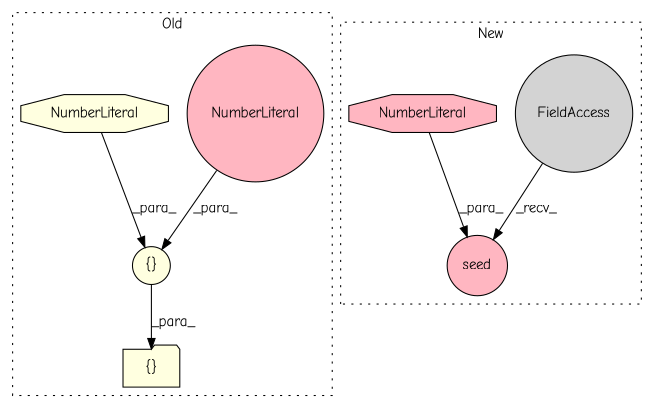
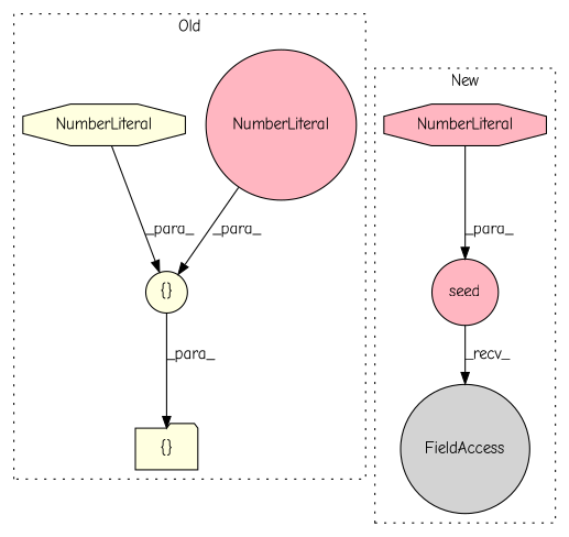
  digraph {
    fontname="Comic Neue"
    node [a=34 l=3 shape=circle style=filled fillcolor=lightyellow fontname="Comic Neue"]
    edge [fontname="Comic Neue"]
    n1 [a=4 l="1,1" label="{}" s="942,955"]
    n2 [label=NumberLiteral s=952 fillcolor=lightpink]
    n3 [label=NumberLiteral s=948 shape=octagon]
    n4 [a=4 l="6,2" label="{}" s="821,957" shape=folder]
    n5 [a=32 l="5,1" label=seed s="1402,1411" fillcolor=lightpink]
    n6 [a=22 l=12 label=FieldAccess s=1389 fillcolor=lightgrey]
    n7 [l=4 label=NumberLiteral s=1407 shape=octagon fillcolor=lightpink]
    subgraph cluster_1 {
      label=Old
      style=dotted
      n1
      n2
      n3
      n4
    }
    subgraph cluster_2 {
      label=New
      style=dotted
      n5
      n6
      n7
    }
    n1 -> n4 [label=_para_]
    n2 -> n1 [label=_para_]
    n3 -> n1 [label=_para_]
-   n6 -> n5 [label=_recv_]
+   n5 -> n6 [label=_recv_]
    n7 -> n5 [label=_para_]
  }
